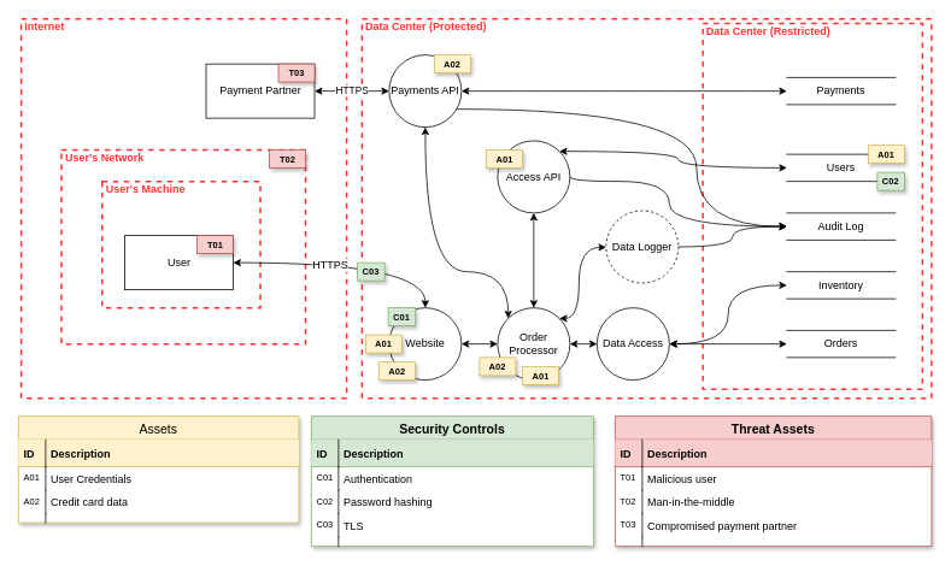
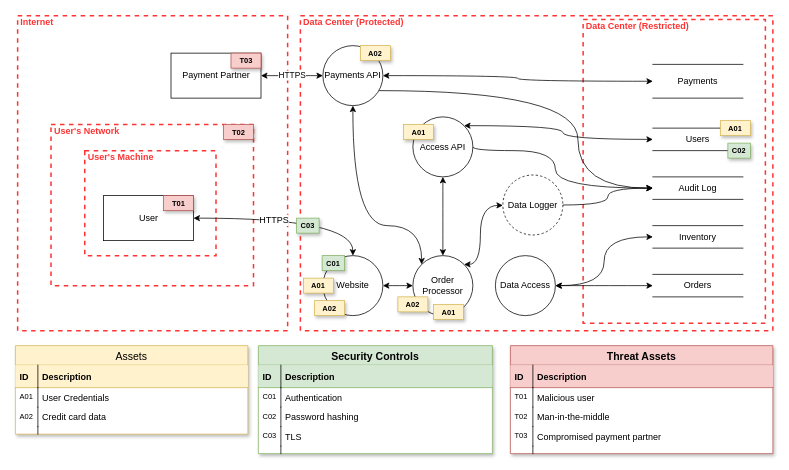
  <mxCell id="0" />
  <mxCell id="1" parent="0" />
  <mxCell id="2" value="User's Machine" style="html=1;fontColor=#FF3333;fontStyle=1;align=left;verticalAlign=top;spacing=0;labelBorderColor=none;fillColor=none;dashed=1;strokeWidth=2;strokeColor=#FF3333;spacingLeft=4;spacingTop=-3;" vertex="1" parent="1"><mxGeometry x="112.5" y="200" width="175" height="140" as="geometry" /></mxCell>
  <mxCell id="3" value="User's Network" style="html=1;fontColor=#FF3333;fontStyle=1;align=left;verticalAlign=top;spacing=0;labelBorderColor=none;fillColor=none;dashed=1;strokeWidth=2;strokeColor=#FF3333;spacingLeft=4;spacingTop=-3;" vertex="1" parent="1"><mxGeometry x="67.5" y="165" width="270" height="215" as="geometry" /></mxCell>
  <mxCell id="4" value="Internet" style="html=1;fontColor=#FF3333;fontStyle=1;align=left;verticalAlign=top;spacing=0;labelBorderColor=none;fillColor=none;dashed=1;strokeWidth=2;strokeColor=#FF3333;spacingLeft=4;spacingTop=-3;" vertex="1" parent="1"><mxGeometry x="23" y="20" width="360" height="420" as="geometry" /></mxCell>
  <mxCell id="5" value="User" style="rounded=0;whiteSpace=wrap;html=1;" vertex="1" parent="1"><mxGeometry x="137.5" y="260" width="120" height="60" as="geometry" /></mxCell>
  <mxCell id="6" value="Data Center (Protected)" style="html=1;fontColor=#FF3333;fontStyle=1;align=left;verticalAlign=top;spacing=0;labelBorderColor=none;fillColor=none;dashed=1;strokeWidth=2;strokeColor=#FF3333;spacingLeft=4;spacingTop=-3;" vertex="1" parent="1"><mxGeometry x="400" y="20" width="630" height="420" as="geometry" /></mxCell>
  <mxCell id="7" value="Website" style="ellipse;whiteSpace=wrap;html=1;aspect=fixed;" vertex="1" parent="1"><mxGeometry x="430" y="340" width="80" height="80" as="geometry" /></mxCell>
  <mxCell id="8" value="Order Processor" style="ellipse;whiteSpace=wrap;html=1;aspect=fixed;" vertex="1" parent="1"><mxGeometry x="550" y="340" width="80" height="80" as="geometry" /></mxCell>
  <mxCell id="9" value="Data Access" style="ellipse;whiteSpace=wrap;html=1;aspect=fixed;" vertex="1" parent="1"><mxGeometry x="660" y="340" width="80" height="80" as="geometry" /></mxCell>
  <mxCell id="10" value="Data Logger" style="ellipse;whiteSpace=wrap;html=1;aspect=fixed;dashed=1;" vertex="1" parent="1"><mxGeometry x="670" y="232.5" width="80" height="80" as="geometry" /></mxCell>
  <mxCell id="11" value="Data Center (Restricted)" style="html=1;fontColor=#FF3333;fontStyle=1;align=left;verticalAlign=top;spacing=0;labelBorderColor=none;fillColor=none;dashed=1;strokeWidth=2;strokeColor=#FF3333;spacingLeft=4;spacingTop=-3;" vertex="1" parent="1"><mxGeometry x="777" y="25" width="243" height="405" as="geometry" /></mxCell>
  <mxCell id="12" value="Orders" style="shape=partialRectangle;whiteSpace=wrap;html=1;left=0;right=0;fillColor=none;" vertex="1" parent="1"><mxGeometry x="870" y="365" width="120" height="30" as="geometry" /></mxCell>
  <mxCell id="13" value="Inventory" style="shape=partialRectangle;whiteSpace=wrap;html=1;left=0;right=0;fillColor=none;" vertex="1" parent="1"><mxGeometry x="870" y="300" width="120" height="30" as="geometry" /></mxCell>
  <mxCell id="14" value="Audit Log" style="shape=partialRectangle;whiteSpace=wrap;html=1;left=0;right=0;fillColor=none;" vertex="1" parent="1"><mxGeometry x="870" y="235" width="120" height="30" as="geometry" /></mxCell>
  <mxCell id="15" value="Payments API" style="ellipse;whiteSpace=wrap;html=1;aspect=fixed;" vertex="1" parent="1"><mxGeometry x="430" y="60" width="80" height="80" as="geometry" /></mxCell>
  <mxCell id="16" value="Payment Partner" style="rounded=0;whiteSpace=wrap;html=1;" vertex="1" parent="1"><mxGeometry x="227.5" y="70" width="120" height="60" as="geometry" /></mxCell>
  <mxCell id="17" value="&lt;font color=&quot;#000000&quot;&gt;HTTPS&lt;/font&gt;" style="endArrow=classic;startArrow=classic;html=1;fontColor=#FF3333;edgeStyle=orthogonalEdgeStyle;elbow=vertical;curved=1;" edge="1" parent="1" source="15" target="16"><mxGeometry width="50" height="50" relative="1" as="geometry"><mxPoint x="70" y="550" as="sourcePoint" /><mxPoint x="120" y="500" as="targetPoint" /></mxGeometry></mxCell>
  <mxCell id="18" value="" style="endArrow=classic;startArrow=classic;html=1;fontColor=#FF3333;edgeStyle=orthogonalEdgeStyle;elbow=vertical;curved=1;" edge="1" parent="1" source="5" target="7"><mxGeometry width="50" height="50" relative="1" as="geometry"><mxPoint x="320" y="500" as="sourcePoint" /><mxPoint x="70" y="430" as="targetPoint" /></mxGeometry></mxCell>
  <mxCell id="19" value="HTTPS" style="text;html=1;resizable=0;points=[];align=center;verticalAlign=middle;labelBackgroundColor=#ffffff;" vertex="1" connectable="0" parent="18"><mxGeometry x="-0.189" y="-2" relative="1" as="geometry"><mxPoint x="1" as="offset" /></mxGeometry></mxCell>
  <mxCell id="20" value="" style="endArrow=classic;startArrow=classic;html=1;edgeStyle=orthogonalEdgeStyle;elbow=vertical;curved=1;" edge="1" parent="1" source="7" target="8"><mxGeometry width="50" height="50" relative="1" as="geometry"><mxPoint x="20" y="480" as="sourcePoint" /><mxPoint x="70" y="430" as="targetPoint" /></mxGeometry></mxCell>
- <mxCell id="21" value="" style="endArrow=classic;startArrow=classic;html=1;edgeStyle=orthogonalEdgeStyle;elbow=vertical;curved=1;" edge="1" parent="1" source="8" target="9"><mxGeometry width="50" height="50" relative="1" as="geometry"><mxPoint x="20" y="480" as="sourcePoint" /><mxPoint x="70" y="430" as="targetPoint" /></mxGeometry></mxCell>
  <mxCell id="22" value="" style="endArrow=classic;startArrow=classic;html=1;fontColor=#FF3333;edgeStyle=orthogonalEdgeStyle;elbow=vertical;curved=1;exitX=0;exitY=0;exitDx=0;exitDy=0;" edge="1" parent="1" source="8" target="15"><mxGeometry width="50" height="50" relative="1" as="geometry"><mxPoint x="20" y="480" as="sourcePoint" /><mxPoint x="70" y="430" as="targetPoint" /><Array as="points"><mxPoint x="562" y="300" /><mxPoint x="470" y="300" /></Array></mxGeometry></mxCell>
  <mxCell id="23" value="" style="endArrow=classic;startArrow=classic;html=1;fontColor=#FF3333;edgeStyle=orthogonalEdgeStyle;elbow=vertical;curved=1;exitX=1;exitY=0;exitDx=0;exitDy=0;" edge="1" parent="1" source="8" target="10"><mxGeometry width="50" height="50" relative="1" as="geometry"><mxPoint x="20" y="480" as="sourcePoint" /><mxPoint x="70" y="430" as="targetPoint" /><Array as="points"><mxPoint x="640" y="352" /><mxPoint x="640" y="273" /></Array></mxGeometry></mxCell>
  <mxCell id="24" value="" style="endArrow=classic;html=1;fontColor=#FF3333;edgeStyle=orthogonalEdgeStyle;elbow=vertical;curved=1;" edge="1" parent="1" source="10" target="14"><mxGeometry width="50" height="50" relative="1" as="geometry"><mxPoint x="20" y="480" as="sourcePoint" /><mxPoint x="70" y="430" as="targetPoint" /></mxGeometry></mxCell>
  <mxCell id="25" value="" style="endArrow=classic;startArrow=classic;html=1;fontColor=#FF3333;edgeStyle=orthogonalEdgeStyle;elbow=vertical;curved=1;entryX=0;entryY=0.5;entryDx=0;entryDy=0;" edge="1" parent="1" source="9" target="13"><mxGeometry width="50" height="50" relative="1" as="geometry"><mxPoint x="20" y="480" as="sourcePoint" /><mxPoint x="70" y="430" as="targetPoint" /></mxGeometry></mxCell>
  <mxCell id="26" value="Access API" style="ellipse;whiteSpace=wrap;html=1;aspect=fixed;" vertex="1" parent="1"><mxGeometry x="550" y="155" width="80" height="80" as="geometry" /></mxCell>
  <mxCell id="27" value="" style="endArrow=classic;startArrow=classic;html=1;fontColor=#FF3333;edgeStyle=orthogonalEdgeStyle;elbow=vertical;curved=1;exitX=0.5;exitY=1;exitDx=0;exitDy=0;entryX=0.5;entryY=0;entryDx=0;entryDy=0;" edge="1" parent="1" source="26" target="8"><mxGeometry width="50" height="50" relative="1" as="geometry"><mxPoint x="20" y="510" as="sourcePoint" /><mxPoint x="70" y="460" as="targetPoint" /><Array as="points" /></mxGeometry></mxCell>
  <mxCell id="28" value="Users" style="shape=partialRectangle;whiteSpace=wrap;html=1;left=0;right=0;fillColor=none;" vertex="1" parent="1"><mxGeometry x="870" y="170" width="120" height="30" as="geometry" /></mxCell>
  <mxCell id="29" value="" style="endArrow=classic;startArrow=classic;html=1;fontColor=#FF3333;edgeStyle=orthogonalEdgeStyle;elbow=vertical;curved=1;exitX=1;exitY=0;exitDx=0;exitDy=0;" edge="1" parent="1" source="26" target="28"><mxGeometry width="50" height="50" relative="1" as="geometry"><mxPoint x="20" y="510" as="sourcePoint" /><mxPoint x="70" y="460" as="targetPoint" /><Array as="points" /></mxGeometry></mxCell>
  <mxCell id="30" value="" style="endArrow=classic;startArrow=classic;html=1;fontColor=#FF3333;edgeStyle=orthogonalEdgeStyle;elbow=vertical;curved=1;" edge="1" parent="1" source="9" target="12"><mxGeometry width="50" height="50" relative="1" as="geometry"><mxPoint x="20" y="510" as="sourcePoint" /><mxPoint x="70" y="460" as="targetPoint" /></mxGeometry></mxCell>
- <mxCell id="31" value="Payments" style="shape=partialRectangle;whiteSpace=wrap;html=1;left=0;right=0;fillColor=none;" vertex="1" parent="1"><mxGeometry x="870" y="85" width="120" height="30" as="geometry" /></mxCell>
+ <mxCell id="31" value="Payments" style="shape=partialRectangle;whiteSpace=wrap;html=1;left=0;right=0;fillColor=none;" vertex="1" parent="1"><mxGeometry x="870" y="85" width="120" height="45" as="geometry" /></mxCell>
  <mxCell id="32" value="" style="endArrow=classic;startArrow=classic;html=1;fontColor=#FF3333;edgeStyle=orthogonalEdgeStyle;elbow=vertical;curved=1;" edge="1" parent="1" source="15" target="31"><mxGeometry width="50" height="50" relative="1" as="geometry"><mxPoint x="20" y="510" as="sourcePoint" /><mxPoint x="70" y="460" as="targetPoint" /></mxGeometry></mxCell>
  <mxCell id="33" value="" style="endArrow=classic;html=1;fontColor=#FF3333;edgeStyle=orthogonalEdgeStyle;elbow=vertical;curved=1;exitX=1;exitY=0.5;exitDx=0;exitDy=0;entryX=0;entryY=0.5;entryDx=0;entryDy=0;" edge="1" parent="1" source="26" target="14"><mxGeometry width="50" height="50" relative="1" as="geometry"><mxPoint x="20" y="510" as="sourcePoint" /><mxPoint x="860" y="250" as="targetPoint" /><Array as="points"><mxPoint x="630" y="200" /><mxPoint x="740" y="200" /><mxPoint x="740" y="250" /></Array></mxGeometry></mxCell>
  <mxCell id="34" value="" style="endArrow=classic;html=1;fontColor=#FF3333;edgeStyle=orthogonalEdgeStyle;elbow=vertical;curved=1;exitX=0.938;exitY=0.75;exitDx=0;exitDy=0;entryX=0;entryY=0.5;entryDx=0;entryDy=0;exitPerimeter=0;" edge="1" parent="1" source="15" target="14"><mxGeometry width="50" height="50" relative="1" as="geometry"><mxPoint x="20" y="510" as="sourcePoint" /><mxPoint x="70" y="460" as="targetPoint" /><Array as="points"><mxPoint x="770" y="120" /><mxPoint x="770" y="250" /></Array></mxGeometry></mxCell>
  <mxCell id="35" value="Assets" style="swimlane;fontStyle=0;childLayout=stackLayout;horizontal=1;startSize=26;fillColor=#fff2cc;horizontalStack=0;resizeParent=1;resizeParentMax=0;resizeLast=0;collapsible=1;marginBottom=0;swimlaneFillColor=#ffffff;align=center;fontSize=14;shadow=1;strokeColor=#d6b656;" vertex="1" parent="1"><mxGeometry x="20" y="460" width="310" height="118" as="geometry" /></mxCell>
  <mxCell id="36" value="Description" style="shape=partialRectangle;top=0;left=0;right=0;bottom=1;align=left;verticalAlign=middle;fillColor=#fff2cc;spacingLeft=34;spacingRight=4;overflow=hidden;rotatable=0;points=[[0,0.5],[1,0.5]];portConstraint=eastwest;dropTarget=0;fontStyle=1;fontSize=12;strokeColor=#d6b656;" vertex="1" parent="35"><mxGeometry y="26" width="310" height="30" as="geometry" /></mxCell>
  <mxCell id="37" value="ID" style="shape=partialRectangle;top=0;left=0;bottom=0;fillColor=none;align=left;verticalAlign=middle;spacingLeft=4;spacingRight=4;overflow=hidden;rotatable=0;points=[];portConstraint=eastwest;part=1;fontSize=12;fontStyle=1" vertex="1" connectable="0" parent="36"><mxGeometry width="30" height="30" as="geometry" /></mxCell>
  <mxCell id="38" value="User Credentials" style="shape=partialRectangle;top=0;left=0;right=0;bottom=0;align=left;verticalAlign=top;fillColor=none;spacingLeft=34;spacingRight=4;overflow=hidden;rotatable=0;points=[[0,0.5],[1,0.5]];portConstraint=eastwest;dropTarget=0;fontSize=12;" vertex="1" parent="35"><mxGeometry y="56" width="310" height="26" as="geometry" /></mxCell>
  <mxCell id="39" value="A01" style="shape=partialRectangle;top=0;left=0;bottom=0;fillColor=none;align=left;verticalAlign=top;spacingLeft=4;spacingRight=4;overflow=hidden;rotatable=0;points=[];portConstraint=eastwest;part=1;fontSize=10;" vertex="1" connectable="0" parent="38"><mxGeometry width="30" height="26" as="geometry" /></mxCell>
  <mxCell id="40" value="Credit card data" style="shape=partialRectangle;top=0;left=0;right=0;bottom=0;align=left;verticalAlign=top;fillColor=none;spacingLeft=34;spacingRight=4;overflow=hidden;rotatable=0;points=[[0,0.5],[1,0.5]];portConstraint=eastwest;dropTarget=0;fontSize=12;" vertex="1" parent="35"><mxGeometry y="82" width="310" height="26" as="geometry" /></mxCell>
  <mxCell id="41" value="A02" style="shape=partialRectangle;top=0;left=0;bottom=0;fillColor=none;align=left;verticalAlign=top;spacingLeft=4;spacingRight=4;overflow=hidden;rotatable=0;points=[];portConstraint=eastwest;part=1;fontSize=10;" vertex="1" connectable="0" parent="40"><mxGeometry width="30" height="26" as="geometry" /></mxCell>
  <mxCell id="42" value="" style="shape=partialRectangle;top=0;left=0;right=0;bottom=0;align=left;verticalAlign=top;fillColor=none;spacingLeft=34;spacingRight=4;overflow=hidden;rotatable=0;points=[[0,0.5],[1,0.5]];portConstraint=eastwest;dropTarget=0;fontSize=12;" vertex="1" parent="35"><mxGeometry y="108" width="310" height="10" as="geometry" /></mxCell>
  <mxCell id="43" value="" style="shape=partialRectangle;top=0;left=0;bottom=0;fillColor=none;align=left;verticalAlign=top;spacingLeft=4;spacingRight=4;overflow=hidden;rotatable=0;points=[];portConstraint=eastwest;part=1;fontSize=12;" vertex="1" connectable="0" parent="42"><mxGeometry width="30" height="10" as="geometry" /></mxCell>
  <mxCell id="44" value="Security Controls" style="swimlane;fontStyle=1;childLayout=stackLayout;horizontal=1;startSize=26;fillColor=#d5e8d4;horizontalStack=0;resizeParent=1;resizeParentMax=0;resizeLast=0;collapsible=1;marginBottom=0;swimlaneFillColor=#ffffff;align=center;fontSize=14;shadow=1;strokeColor=#82b366;" vertex="1" parent="1"><mxGeometry x="344" y="460" width="312" height="144" as="geometry" /></mxCell>
  <mxCell id="45" value="Description" style="shape=partialRectangle;top=0;left=0;right=0;bottom=1;align=left;verticalAlign=middle;fillColor=#d5e8d4;spacingLeft=34;spacingRight=4;overflow=hidden;rotatable=0;points=[[0,0.5],[1,0.5]];portConstraint=eastwest;dropTarget=0;fontStyle=1;fontSize=12;strokeColor=#82b366;" vertex="1" parent="44"><mxGeometry y="26" width="312" height="30" as="geometry" /></mxCell>
  <mxCell id="46" value="ID" style="shape=partialRectangle;top=0;left=0;bottom=0;fillColor=none;align=left;verticalAlign=middle;spacingLeft=4;spacingRight=4;overflow=hidden;rotatable=0;points=[];portConstraint=eastwest;part=1;fontSize=12;fontStyle=1" vertex="1" connectable="0" parent="45"><mxGeometry width="30" height="30" as="geometry" /></mxCell>
  <mxCell id="47" value="Authentication" style="shape=partialRectangle;top=0;left=0;right=0;bottom=0;align=left;verticalAlign=top;fillColor=none;spacingLeft=34;spacingRight=4;overflow=hidden;rotatable=0;points=[[0,0.5],[1,0.5]];portConstraint=eastwest;dropTarget=0;fontSize=12;" vertex="1" parent="44"><mxGeometry y="56" width="312" height="26" as="geometry" /></mxCell>
  <mxCell id="48" value="C01" style="shape=partialRectangle;top=0;left=0;bottom=0;fillColor=none;align=left;verticalAlign=top;spacingLeft=4;spacingRight=4;overflow=hidden;rotatable=0;points=[];portConstraint=eastwest;part=1;fontSize=10;" vertex="1" connectable="0" parent="47"><mxGeometry width="30" height="26" as="geometry" /></mxCell>
  <mxCell id="49" value="Password hashing" style="shape=partialRectangle;top=0;left=0;right=0;bottom=0;align=left;verticalAlign=top;fillColor=none;spacingLeft=34;spacingRight=4;overflow=hidden;rotatable=0;points=[[0,0.5],[1,0.5]];portConstraint=eastwest;dropTarget=0;fontSize=12;" vertex="1" parent="44"><mxGeometry y="82" width="312" height="26" as="geometry" /></mxCell>
  <mxCell id="50" value="C02" style="shape=partialRectangle;top=0;left=0;bottom=0;fillColor=none;align=left;verticalAlign=top;spacingLeft=4;spacingRight=4;overflow=hidden;rotatable=0;points=[];portConstraint=eastwest;part=1;fontSize=10;" vertex="1" connectable="0" parent="49"><mxGeometry width="30" height="26" as="geometry" /></mxCell>
  <mxCell id="51" value="TLS" style="shape=partialRectangle;top=0;left=0;right=0;bottom=0;align=left;verticalAlign=top;fillColor=none;spacingLeft=34;spacingRight=4;overflow=hidden;rotatable=0;points=[[0,0.5],[1,0.5]];portConstraint=eastwest;dropTarget=0;fontSize=12;" vertex="1" parent="44"><mxGeometry y="108" width="312" height="26" as="geometry" /></mxCell>
  <mxCell id="52" value="C03" style="shape=partialRectangle;top=0;left=0;bottom=0;fillColor=none;align=left;verticalAlign=top;spacingLeft=4;spacingRight=4;overflow=hidden;rotatable=0;points=[];portConstraint=eastwest;part=1;fontSize=10;" vertex="1" connectable="0" parent="51"><mxGeometry width="30" height="26" as="geometry" /></mxCell>
  <mxCell id="53" value="" style="shape=partialRectangle;top=0;left=0;right=0;bottom=0;align=left;verticalAlign=top;fillColor=none;spacingLeft=34;spacingRight=4;overflow=hidden;rotatable=0;points=[[0,0.5],[1,0.5]];portConstraint=eastwest;dropTarget=0;fontSize=12;" vertex="1" parent="44"><mxGeometry y="134" width="312" height="10" as="geometry" /></mxCell>
  <mxCell id="54" value="" style="shape=partialRectangle;top=0;left=0;bottom=0;fillColor=none;align=left;verticalAlign=top;spacingLeft=4;spacingRight=4;overflow=hidden;rotatable=0;points=[];portConstraint=eastwest;part=1;fontSize=12;" vertex="1" connectable="0" parent="53"><mxGeometry width="30" height="10" as="geometry" /></mxCell>
  <mxCell id="55" value="Threat Assets" style="swimlane;fontStyle=1;childLayout=stackLayout;horizontal=1;startSize=26;fillColor=#f8cecc;horizontalStack=0;resizeParent=1;resizeParentMax=0;resizeLast=0;collapsible=1;marginBottom=0;swimlaneFillColor=#ffffff;align=center;fontSize=14;shadow=1;strokeColor=#b85450;" vertex="1" parent="1"><mxGeometry x="680" y="460" width="350" height="144" as="geometry" /></mxCell>
  <mxCell id="56" value="Description" style="shape=partialRectangle;top=0;left=0;right=0;bottom=1;align=left;verticalAlign=middle;fillColor=#f8cecc;spacingLeft=34;spacingRight=4;overflow=hidden;rotatable=0;points=[[0,0.5],[1,0.5]];portConstraint=eastwest;dropTarget=0;fontStyle=1;fontSize=12;strokeColor=#b85450;" vertex="1" parent="55"><mxGeometry y="26" width="350" height="30" as="geometry" /></mxCell>
  <mxCell id="57" value="ID" style="shape=partialRectangle;top=0;left=0;bottom=0;fillColor=none;align=left;verticalAlign=middle;spacingLeft=4;spacingRight=4;overflow=hidden;rotatable=0;points=[];portConstraint=eastwest;part=1;fontSize=12;fontStyle=1" vertex="1" connectable="0" parent="56"><mxGeometry width="30" height="30" as="geometry" /></mxCell>
  <mxCell id="58" value="Malicious user" style="shape=partialRectangle;top=0;left=0;right=0;bottom=0;align=left;verticalAlign=top;fillColor=none;spacingLeft=34;spacingRight=4;overflow=hidden;rotatable=0;points=[[0,0.5],[1,0.5]];portConstraint=eastwest;dropTarget=0;fontSize=12;" vertex="1" parent="55"><mxGeometry y="56" width="350" height="26" as="geometry" /></mxCell>
  <mxCell id="59" value="T01" style="shape=partialRectangle;top=0;left=0;bottom=0;fillColor=none;align=left;verticalAlign=top;spacingLeft=4;spacingRight=4;overflow=hidden;rotatable=0;points=[];portConstraint=eastwest;part=1;fontSize=10;" vertex="1" connectable="0" parent="58"><mxGeometry width="30" height="26" as="geometry" /></mxCell>
  <mxCell id="60" value="Man-in-the-middle" style="shape=partialRectangle;top=0;left=0;right=0;bottom=0;align=left;verticalAlign=top;fillColor=none;spacingLeft=34;spacingRight=4;overflow=hidden;rotatable=0;points=[[0,0.5],[1,0.5]];portConstraint=eastwest;dropTarget=0;fontSize=12;" vertex="1" parent="55"><mxGeometry y="82" width="350" height="26" as="geometry" /></mxCell>
  <mxCell id="61" value="T02" style="shape=partialRectangle;top=0;left=0;bottom=0;fillColor=none;align=left;verticalAlign=top;spacingLeft=4;spacingRight=4;overflow=hidden;rotatable=0;points=[];portConstraint=eastwest;part=1;fontSize=10;" vertex="1" connectable="0" parent="60"><mxGeometry width="30" height="26" as="geometry" /></mxCell>
  <mxCell id="62" value="Compromised payment partner" style="shape=partialRectangle;top=0;left=0;right=0;bottom=0;align=left;verticalAlign=top;fillColor=none;spacingLeft=34;spacingRight=4;overflow=hidden;rotatable=0;points=[[0,0.5],[1,0.5]];portConstraint=eastwest;dropTarget=0;fontSize=12;" vertex="1" parent="55"><mxGeometry y="108" width="350" height="26" as="geometry" /></mxCell>
  <mxCell id="63" value="T03" style="shape=partialRectangle;top=0;left=0;bottom=0;fillColor=none;align=left;verticalAlign=top;spacingLeft=4;spacingRight=4;overflow=hidden;rotatable=0;points=[];portConstraint=eastwest;part=1;fontSize=10;" vertex="1" connectable="0" parent="62"><mxGeometry width="30" height="26" as="geometry" /></mxCell>
  <mxCell id="64" value="" style="shape=partialRectangle;top=0;left=0;right=0;bottom=0;align=left;verticalAlign=top;fillColor=none;spacingLeft=34;spacingRight=4;overflow=hidden;rotatable=0;points=[[0,0.5],[1,0.5]];portConstraint=eastwest;dropTarget=0;fontSize=12;" vertex="1" parent="55"><mxGeometry y="134" width="350" height="10" as="geometry" /></mxCell>
  <mxCell id="65" value="" style="shape=partialRectangle;top=0;left=0;bottom=0;fillColor=none;align=left;verticalAlign=top;spacingLeft=4;spacingRight=4;overflow=hidden;rotatable=0;points=[];portConstraint=eastwest;part=1;fontSize=12;" vertex="1" connectable="0" parent="64"><mxGeometry width="30" height="10" as="geometry" /></mxCell>
  <mxCell id="66" value="&lt;b&gt;T03&lt;/b&gt;" style="text;html=1;strokeColor=#b85450;fillColor=#f8cecc;align=center;verticalAlign=middle;whiteSpace=wrap;overflow=hidden;shadow=1;fontSize=10;" vertex="1" parent="1"><mxGeometry x="307.5" y="70" width="40" height="20" as="geometry" /></mxCell>
  <mxCell id="67" value="&lt;b&gt;T02&lt;/b&gt;" style="text;html=1;strokeColor=#b85450;fillColor=#f8cecc;align=center;verticalAlign=middle;whiteSpace=wrap;overflow=hidden;shadow=1;fontSize=10;" vertex="1" parent="1"><mxGeometry x="297.5" y="165" width="40" height="20" as="geometry" /></mxCell>
  <mxCell id="68" value="&lt;b&gt;T01&lt;/b&gt;" style="text;html=1;strokeColor=#b85450;fillColor=#f8cecc;align=center;verticalAlign=middle;whiteSpace=wrap;overflow=hidden;shadow=1;fontSize=10;" vertex="1" parent="1"><mxGeometry x="217.5" y="260" width="40" height="20" as="geometry" /></mxCell>
  <mxCell id="69" value="&lt;b&gt;C03&lt;/b&gt;" style="text;html=1;strokeColor=#82b366;fillColor=#d5e8d4;align=center;verticalAlign=middle;whiteSpace=wrap;overflow=hidden;shadow=1;fontSize=10;" vertex="1" parent="1"><mxGeometry x="395" y="290" width="30" height="20" as="geometry" /></mxCell>
  <mxCell id="70" value="&lt;b&gt;C01&lt;/b&gt;" style="text;html=1;strokeColor=#82b366;fillColor=#d5e8d4;align=center;verticalAlign=middle;whiteSpace=wrap;overflow=hidden;shadow=1;fontSize=10;" vertex="1" parent="1"><mxGeometry x="429" y="340" width="30" height="20" as="geometry" /></mxCell>
  <mxCell id="71" value="&lt;b&gt;A01&lt;/b&gt;" style="text;html=1;strokeColor=#d6b656;fillColor=#fff2cc;align=center;verticalAlign=middle;whiteSpace=wrap;overflow=hidden;shadow=1;fontSize=10;" vertex="1" parent="1"><mxGeometry x="404" y="370" width="40" height="20" as="geometry" /></mxCell>
  <mxCell id="72" value="&lt;b&gt;A02&lt;/b&gt;" style="text;html=1;strokeColor=#d6b656;fillColor=#fff2cc;align=center;verticalAlign=middle;whiteSpace=wrap;overflow=hidden;shadow=1;fontSize=10;" vertex="1" parent="1"><mxGeometry x="419" y="400" width="40" height="20" as="geometry" /></mxCell>
  <mxCell id="73" value="&lt;b&gt;A01&lt;/b&gt;" style="text;html=1;strokeColor=#d6b656;fillColor=#fff2cc;align=center;verticalAlign=middle;whiteSpace=wrap;overflow=hidden;shadow=1;fontSize=10;" vertex="1" parent="1"><mxGeometry x="537.5" y="165" width="40" height="20" as="geometry" /></mxCell>
  <mxCell id="74" value="&lt;b&gt;A01&lt;/b&gt;" style="text;html=1;strokeColor=#d6b656;fillColor=#fff2cc;align=center;verticalAlign=middle;whiteSpace=wrap;overflow=hidden;shadow=1;fontSize=10;" vertex="1" parent="1"><mxGeometry x="960" y="160" width="40" height="20" as="geometry" /></mxCell>
  <mxCell id="75" value="&lt;b&gt;A02&lt;/b&gt;" style="text;html=1;strokeColor=#d6b656;fillColor=#fff2cc;align=center;verticalAlign=middle;whiteSpace=wrap;overflow=hidden;shadow=1;fontSize=10;" vertex="1" parent="1"><mxGeometry x="480" y="60" width="40" height="20" as="geometry" /></mxCell>
  <mxCell id="76" value="&lt;b&gt;A02&lt;/b&gt;" style="text;html=1;strokeColor=#d6b656;fillColor=#fff2cc;align=center;verticalAlign=middle;whiteSpace=wrap;overflow=hidden;shadow=1;fontSize=10;" vertex="1" parent="1"><mxGeometry x="530" y="395" width="40" height="20" as="geometry" /></mxCell>
  <mxCell id="77" value="&lt;b&gt;A01&lt;/b&gt;" style="text;html=1;strokeColor=#d6b656;fillColor=#fff2cc;align=center;verticalAlign=middle;whiteSpace=wrap;overflow=hidden;shadow=1;fontSize=10;" vertex="1" parent="1"><mxGeometry x="577.5" y="405" width="40" height="20" as="geometry" /></mxCell>
  <mxCell id="78" value="&lt;b&gt;C02&lt;/b&gt;" style="text;html=1;strokeColor=#82b366;fillColor=#d5e8d4;align=center;verticalAlign=middle;whiteSpace=wrap;overflow=hidden;shadow=1;fontSize=10;" vertex="1" parent="1"><mxGeometry x="970" y="190" width="30" height="20" as="geometry" /></mxCell>
